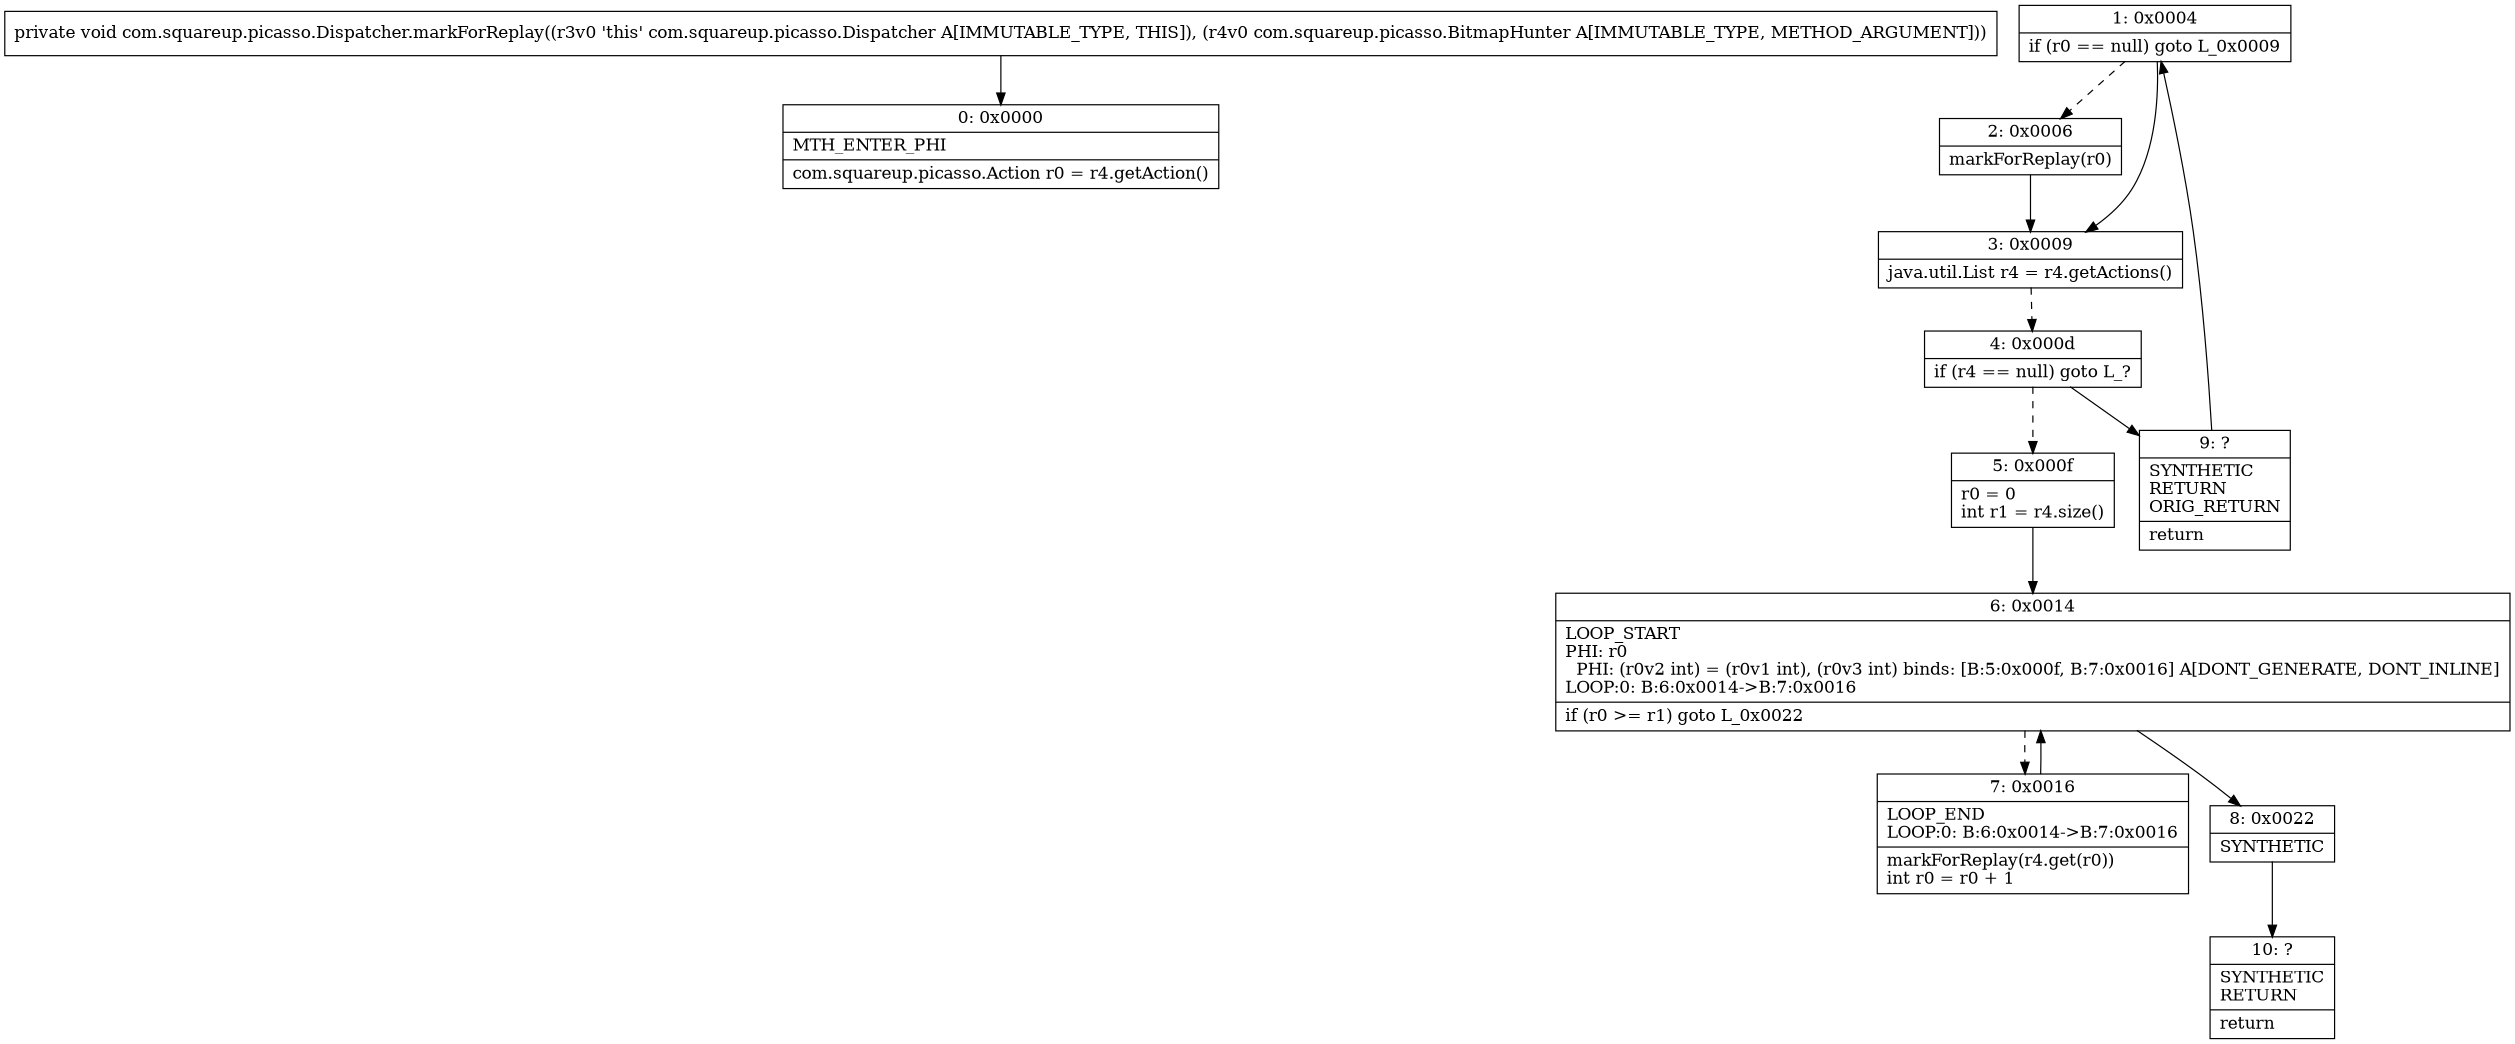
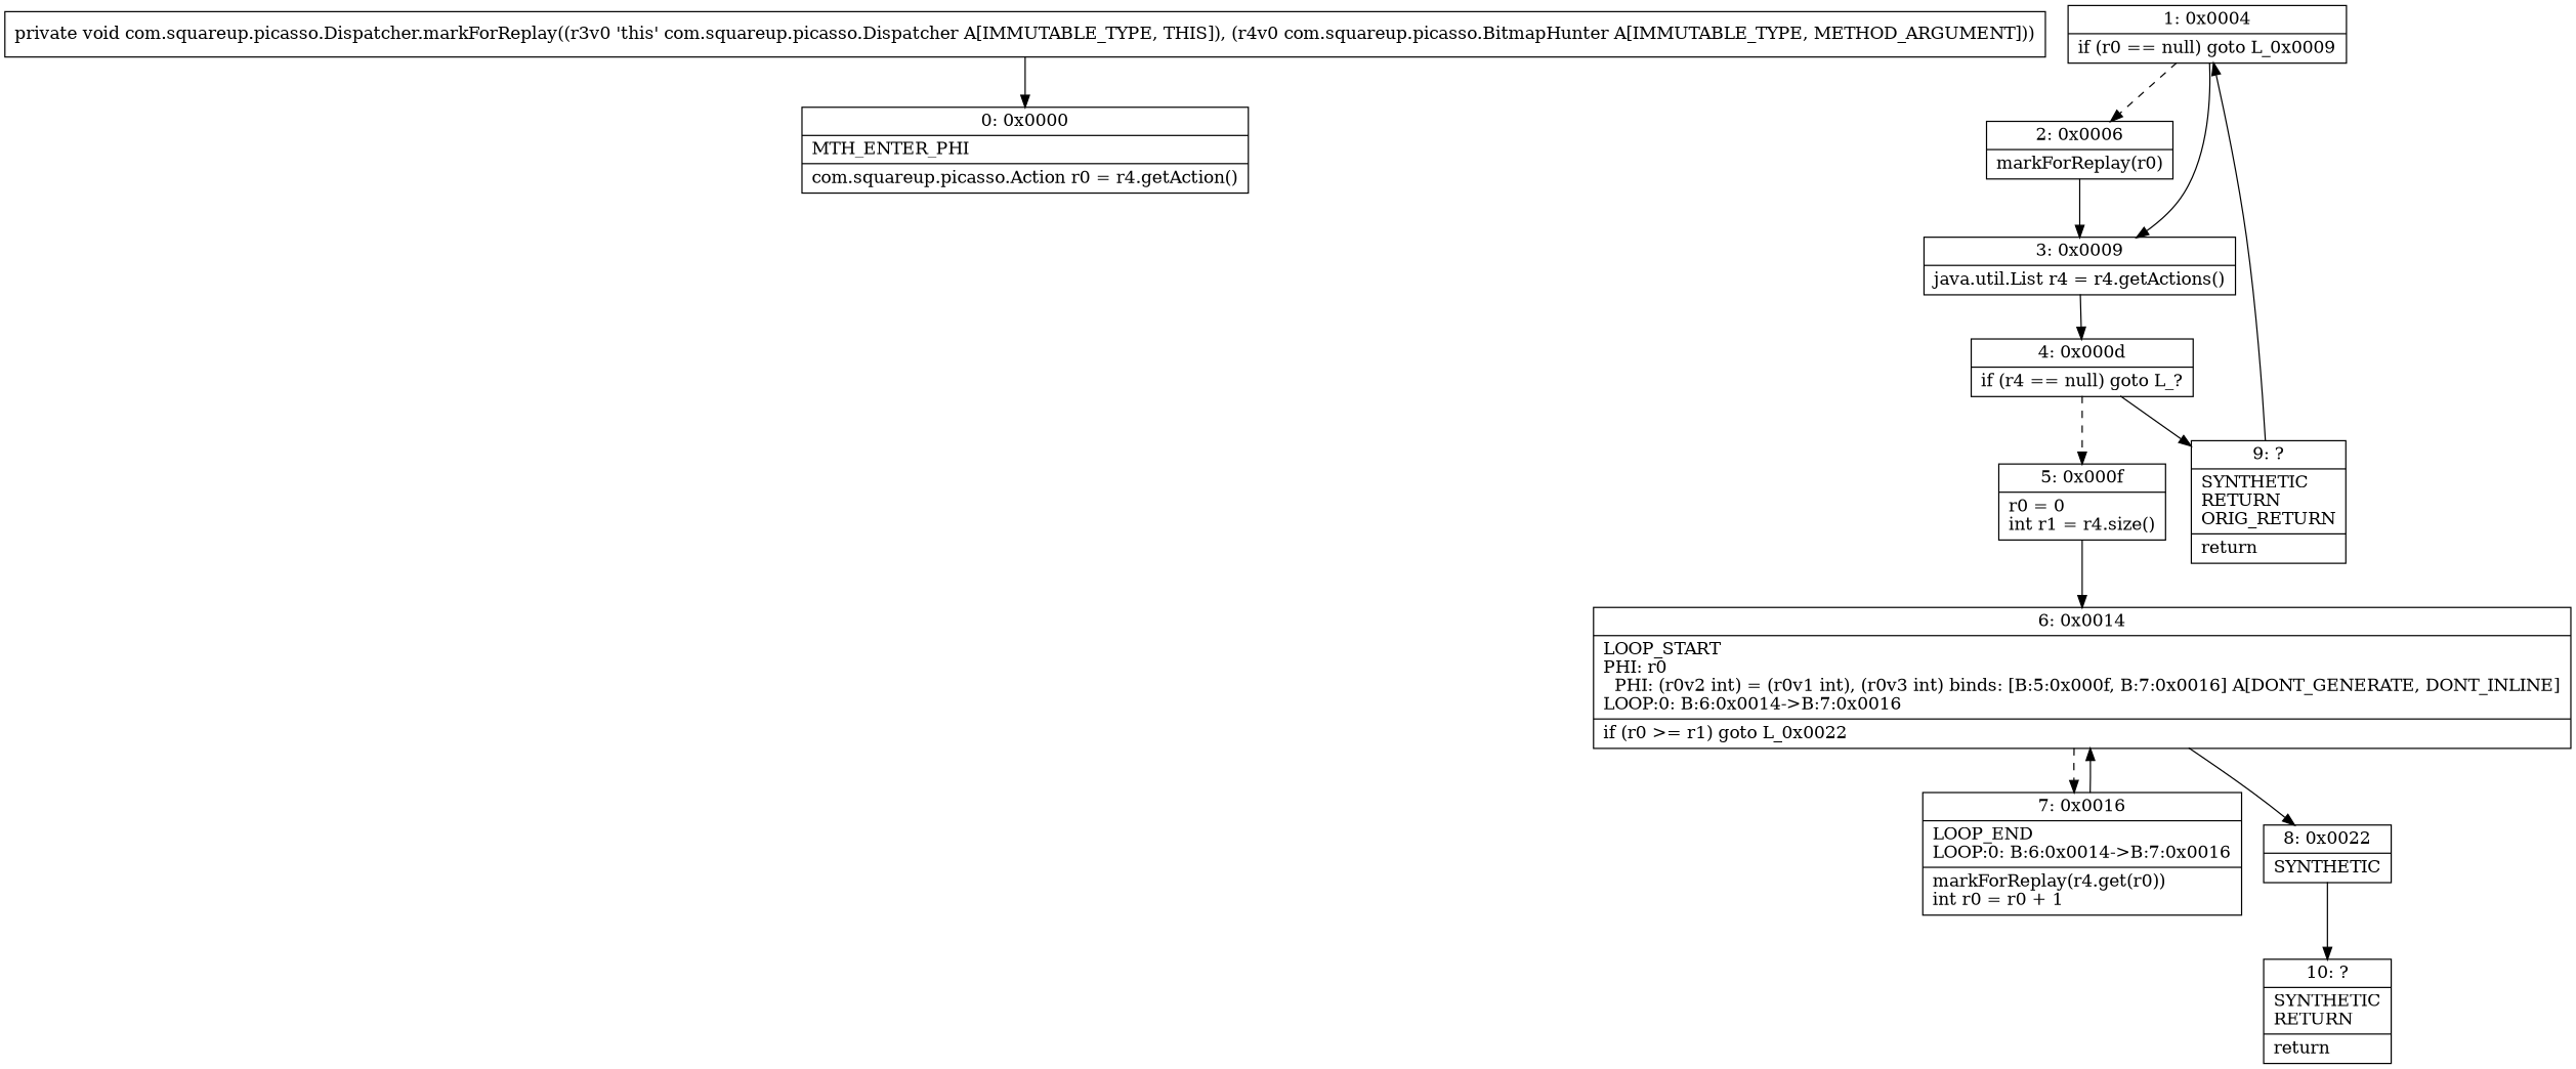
  digraph {
    node [shape=record]
    n1 [label="{0\:\ 0x0000|MTH_ENTER_PHI\l|com.squareup.picasso.Action r0 = r4.getAction()\l}"]
    n2 [label="{1\:\ 0x0004|if (r0 == null) goto L_0x0009\l}"]
    n3 [label="{2\:\ 0x0006|markForReplay(r0)\l}"]
    n4 [label="{3\:\ 0x0009|java.util.List r4 = r4.getActions()\l}"]
    n5 [label="{4\:\ 0x000d|if (r4 == null) goto L_?\l}"]
    n6 [label="{5\:\ 0x000f|r0 = 0\lint r1 = r4.size()\l}"]
    n7 [label="{9\:\ ?|SYNTHETIC\lRETURN\lORIG_RETURN\l|return\l}"]
    n8 [label="{6\:\ 0x0014|LOOP_START\lPHI: r0 \l  PHI: (r0v2 int) = (r0v1 int), (r0v3 int) binds: [B:5:0x000f, B:7:0x0016] A[DONT_GENERATE, DONT_INLINE]\lLOOP:0: B:6:0x0014\-\>B:7:0x0016\l|if (r0 \>= r1) goto L_0x0022\l}"]
    n9 [label="{7\:\ 0x0016|LOOP_END\lLOOP:0: B:6:0x0014\-\>B:7:0x0016\l|markForReplay(r4.get(r0))\lint r0 = r0 + 1\l}"]
    n10 [label="{8\:\ 0x0022|SYNTHETIC\l}"]
    n11 [label="{10\:\ ?|SYNTHETIC\lRETURN\l|return\l}"]
    n12 [label="{private void com.squareup.picasso.Dispatcher.markForReplay((r3v0 'this' com.squareup.picasso.Dispatcher A[IMMUTABLE_TYPE, THIS]), (r4v0 com.squareup.picasso.BitmapHunter A[IMMUTABLE_TYPE, METHOD_ARGUMENT])) }"]
    n2 -> n3 [style=dashed]
    n2 -> n4
    n3 -> n4
-   n4 -> n5 [style=dashed]
+   n4 -> n5
    n5 -> n6 [style=dashed]
    n5 -> n7
    n6 -> n8
    n7 -> n2
    n8 -> n9 [style=dashed]
    n8 -> n10
    n9 -> n8
    n10 -> n11
    n12 -> n1
  }
